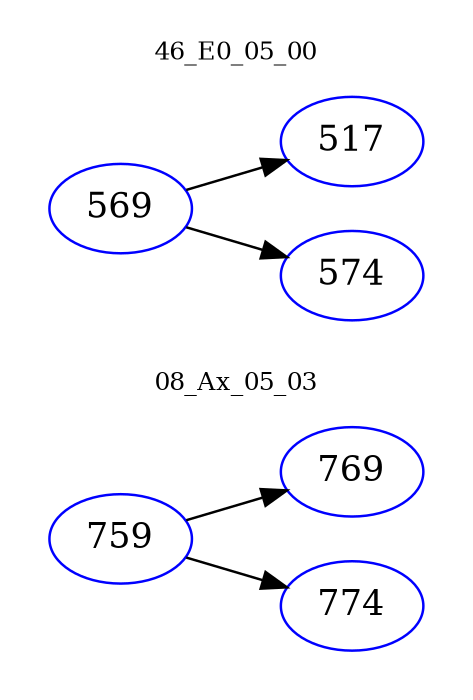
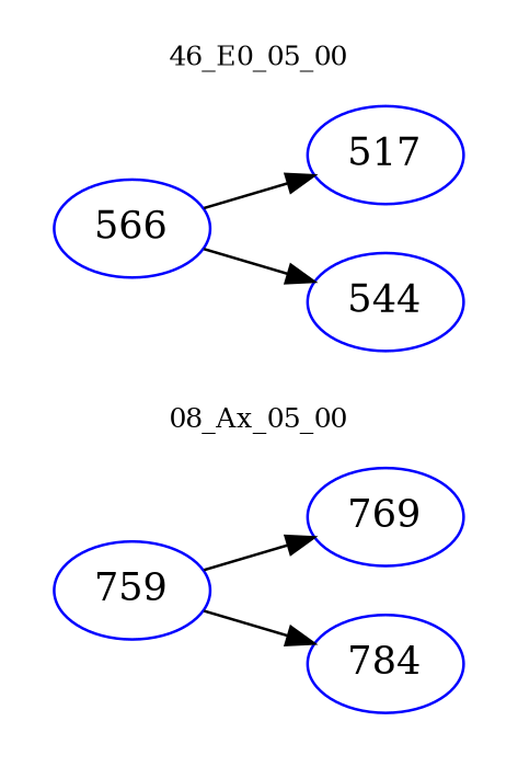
  digraph {
    rankdir=LR
    node [color=blue]
    edge [color=black]
    n1 [label=759]
-   n2 [label=774]
+   n2 [label=784]
    n3 [label=769]
-   n4 [label=569]
-   n5 [label=574]
+   n4 [label=566]
+   n5 [label=544]
    n6 [label=517]
    subgraph cluster_1 {
      color=white
      fontsize=10
-     label="08_Ax_05_03"
+     label="08_Ax_05_00"
      n1
      n2
      n3
    }
    subgraph cluster_2 {
      color=white
      fontsize=10
      label="46_E0_05_00"
      n4
      n5
      n6
    }
    n1 -> n2
    n1 -> n3
    n4 -> n5
    n4 -> n6
  }
